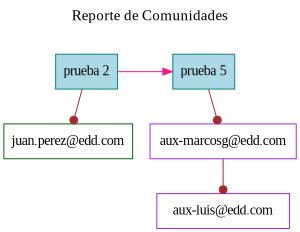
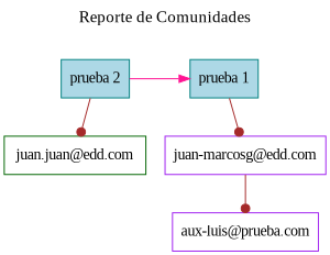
  digraph {
    fontname="Liberation Serif"
    fontsize=16
    label="Reporte de Comunidades"
    labelloc=t
    rankdir=TB
    node [color=teal fontname="Liberation Serif" shape=box]
    edge [arrowhead=dot color=brown fontname="Liberation Serif"]
    n1 [fillcolor=lightblue label="prueba 2" style=filled]
-   n2 [fillcolor=lightblue label="prueba 5" style=filled]
-   n3 [color=darkgreen label="juan.perez@edd.com"]
-   n4 [color=purple label="aux-marcosg@edd.com"]
-   n5 [color=purple label="aux-luis@edd.com"]
+   n2 [fillcolor=lightblue label="prueba 1" style=filled]
+   n3 [color=darkgreen label="juan.juan@edd.com"]
+   n4 [color=purple label="juan-marcosg@edd.com"]
+   n5 [color=purple label="aux-luis@prueba.com"]
    subgraph sub_1 {
      rank=same
      n1
      n2
    }
    n1 -> n2 [arrowhead=normal color=deeppink]
    n1 -> n3
    n2 -> n4
    n4 -> n5
  }
